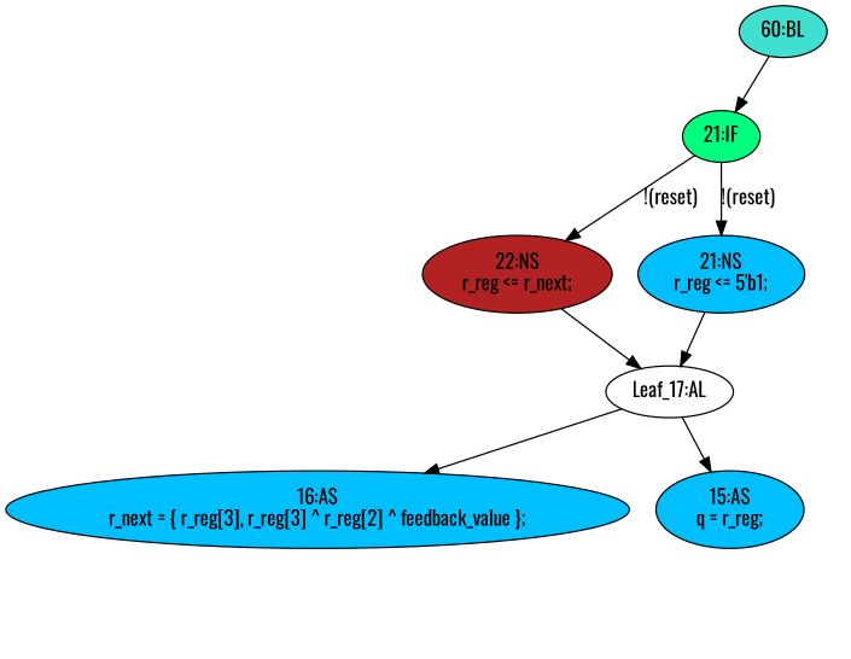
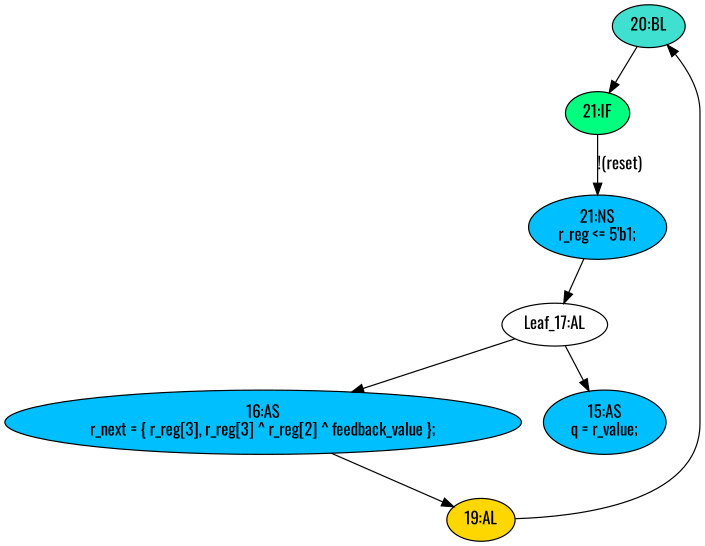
  strict digraph {
    fontname=Oswald
    node [fillcolor=deepskyblue fontname=Oswald statements="[]" style=filled typ=NonblockingSubstitution]
    edge [cond="[]" fontname=Oswald lineno=None]
-   n1 [ast="<pyverilog.vparser.ast.Block object at 0x7f879753d610>" fillcolor=turquoise label="60:BL" typ=Block]
+   n1 [ast="<pyverilog.vparser.ast.Block object at 0x7f879753d610>" fillcolor=turquoise label="20:BL" typ=Block]
    n2 [ast="<pyverilog.vparser.ast.IfStatement object at 0x7f8797526750>" fillcolor=springgreen label="21:IF" typ=IfStatement]
-   n3 [ast="<pyverilog.vparser.ast.NonblockingSubstitution object at 0x7f8797526450>" fillcolor=firebrick label="22:NS\nr_reg <= r_next;" statements="[<pyverilog.vparser.ast.NonblockingSubstitution object at 0x7f8797526450>]"]
    n4 [ast="<pyverilog.vparser.ast.NonblockingSubstitution object at 0x7f8797526e90>" label="21:NS\nr_reg <= 5'b1;" statements="[<pyverilog.vparser.ast.NonblockingSubstitution object at 0x7f8797526e90>]"]
    n5 [def_var="['r_reg']" label="Leaf_17:AL" fillcolor="" statements="" style="" typ=""]
    n6 [ast="<pyverilog.vparser.ast.Assign object at 0x7f87974ce550>" def_var="['r_next']" label="16:AS\nr_next = { r_reg[3], r_reg[3] ^ r_reg[2] ^ feedback_value };" typ=Assign use_var="['r_reg', 'r_reg', 'r_reg', 'feedback_value']"]
-   n8 [ast="<pyverilog.vparser.ast.Assign object at 0x7f87974d6750>" def_var="['q']" label="15:AS\nq = r_reg;" typ=Assign use_var="['r_reg']"]
+   n7 [ast="<pyverilog.vparser.ast.Always object at 0x7f8797531050>" clk_sens=True fillcolor=gold label="19:AL" sens="['clk']" typ=Always use_var="['reset', 'r_next']"]
+   n8 [ast="<pyverilog.vparser.ast.Assign object at 0x7f87974d6750>" def_var="['q']" label="15:AS\nq = r_value;" typ=Assign use_var="['r_reg']"]
    n1 -> n2
-   n2 -> n3 [cond="['reset']" label="!(reset)" lineno=21]
    n2 -> n4 [cond="['reset']" label="!(reset)" lineno=21]
-   n3 -> n5
    n4 -> n5
    n5 -> n6 [cond="" lineno=""]
    n5 -> n8 [cond="" lineno=""]
+   n6 -> n7 [cond="" lineno=""]
+   n7 -> n1
  }
